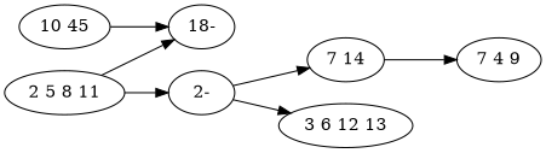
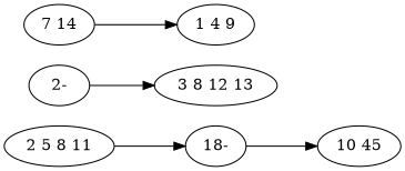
  digraph {
    rankdir=LR
    n1 [label="2 5 8 11"]
    n2 [label="18-"]
    n3 [label="2-"]
    n4 [label="10 45"]
    n5 [label="7 14"]
-   n6 [label="3 6 12 13"]
-   n7 [label="7 4 9"]
+   n6 [label="3 8 12 13"]
+   n7 [label="1 4 9"]
    n1 -> n2
-   n1 -> n3
-   n4 -> n2
-   n3 -> n5
+   n2 -> n4
    n3 -> n6
    n5 -> n7
  }
